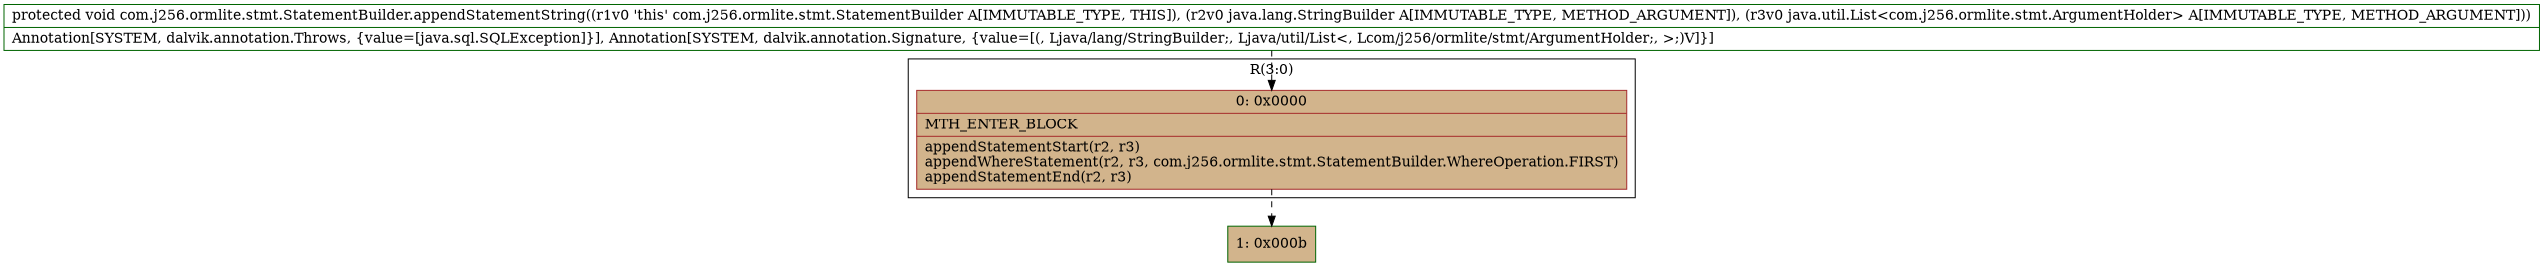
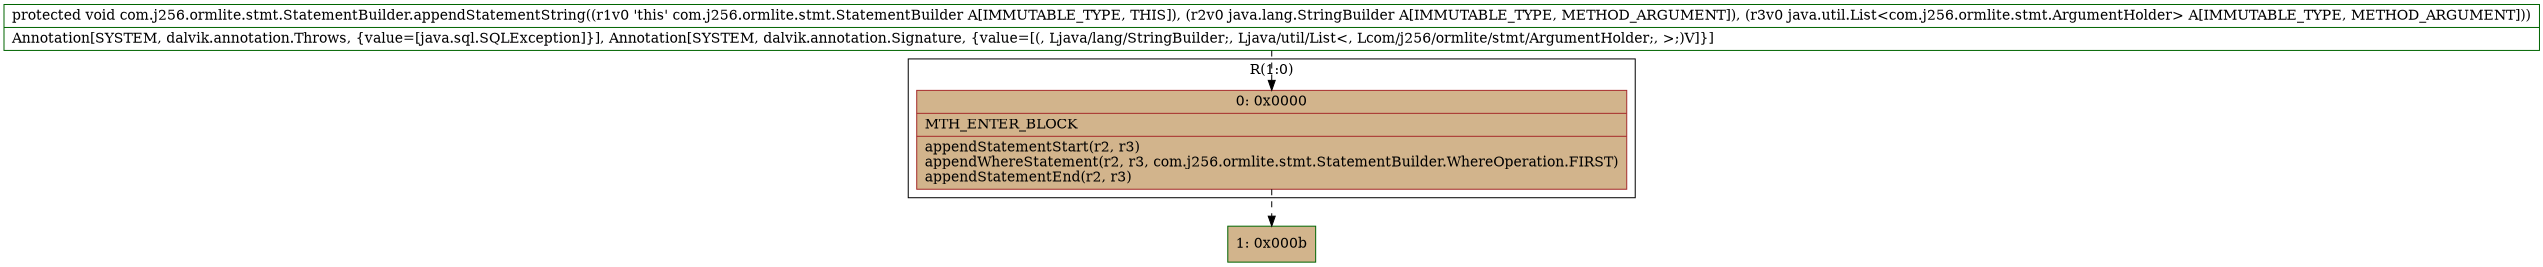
  digraph {
    node [color=darkgreen shape=record style=filled fillcolor=tan]
    edge [style=dashed]
    n1 [color=brown label="{0\:\ 0x0000|MTH_ENTER_BLOCK\l|appendStatementStart(r2, r3)\lappendWhereStatement(r2, r3, com.j256.ormlite.stmt.StatementBuilder.WhereOperation.FIRST)\lappendStatementEnd(r2, r3)\l}"]
    n2 [label="{1\:\ 0x000b}"]
    n3 [label="{protected void com.j256.ormlite.stmt.StatementBuilder.appendStatementString((r1v0 'this' com.j256.ormlite.stmt.StatementBuilder A[IMMUTABLE_TYPE, THIS]), (r2v0 java.lang.StringBuilder A[IMMUTABLE_TYPE, METHOD_ARGUMENT]), (r3v0 java.util.List\<com.j256.ormlite.stmt.ArgumentHolder\> A[IMMUTABLE_TYPE, METHOD_ARGUMENT]))  | Annotation[SYSTEM, dalvik.annotation.Throws, \{value=[java.sql.SQLException]\}], Annotation[SYSTEM, dalvik.annotation.Signature, \{value=[(, Ljava\/lang\/StringBuilder;, Ljava\/util\/List\<, Lcom\/j256\/ormlite\/stmt\/ArgumentHolder;, \>;)V]\}]\l}" fillcolor=white]
    subgraph cluster_1 {
-     label="R(3:0)"
+     label="R(1:0)"
      n1
    }
    n1 -> n2
    n3 -> n1
  }
